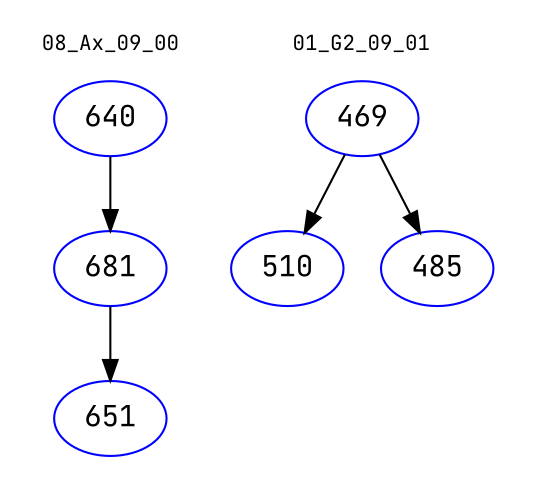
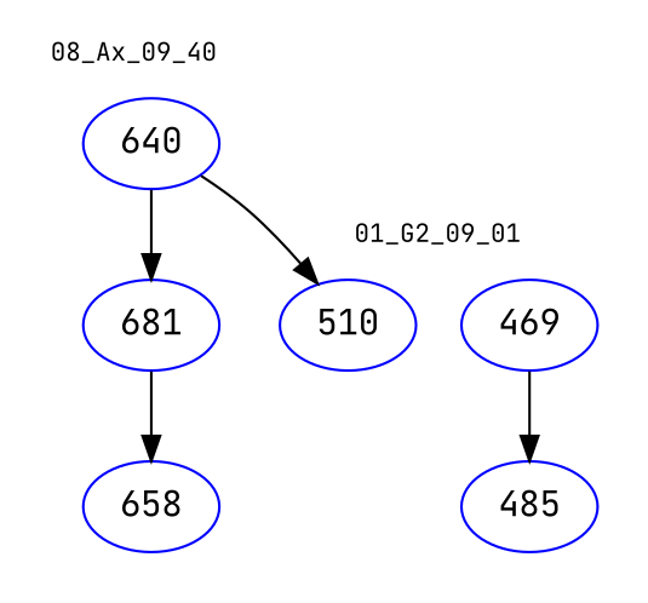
  digraph {
    fontname="JetBrains Mono"
    node [color=blue fontname="JetBrains Mono"]
    edge [color=black fontname="JetBrains Mono"]
    n1 [label=640]
-   n2 [label=651]
+   n2 [label=658]
    n3 [label=681]
    n4 [label=469]
    n5 [label=510]
    n6 [label=485]
    subgraph cluster_1 {
      color=white
      fontsize=10
-     label="08_Ax_09_00"
+     label="08_Ax_09_40"
      n1
      n2
      n3
    }
    subgraph cluster_2 {
      color=white
      fontsize=10
      label="01_G2_09_01"
      n4
      n5
      n6
    }
    n1 -> n3
    n3 -> n2
-   n4 -> n5
+   n1 -> n5
    n4 -> n6
  }
